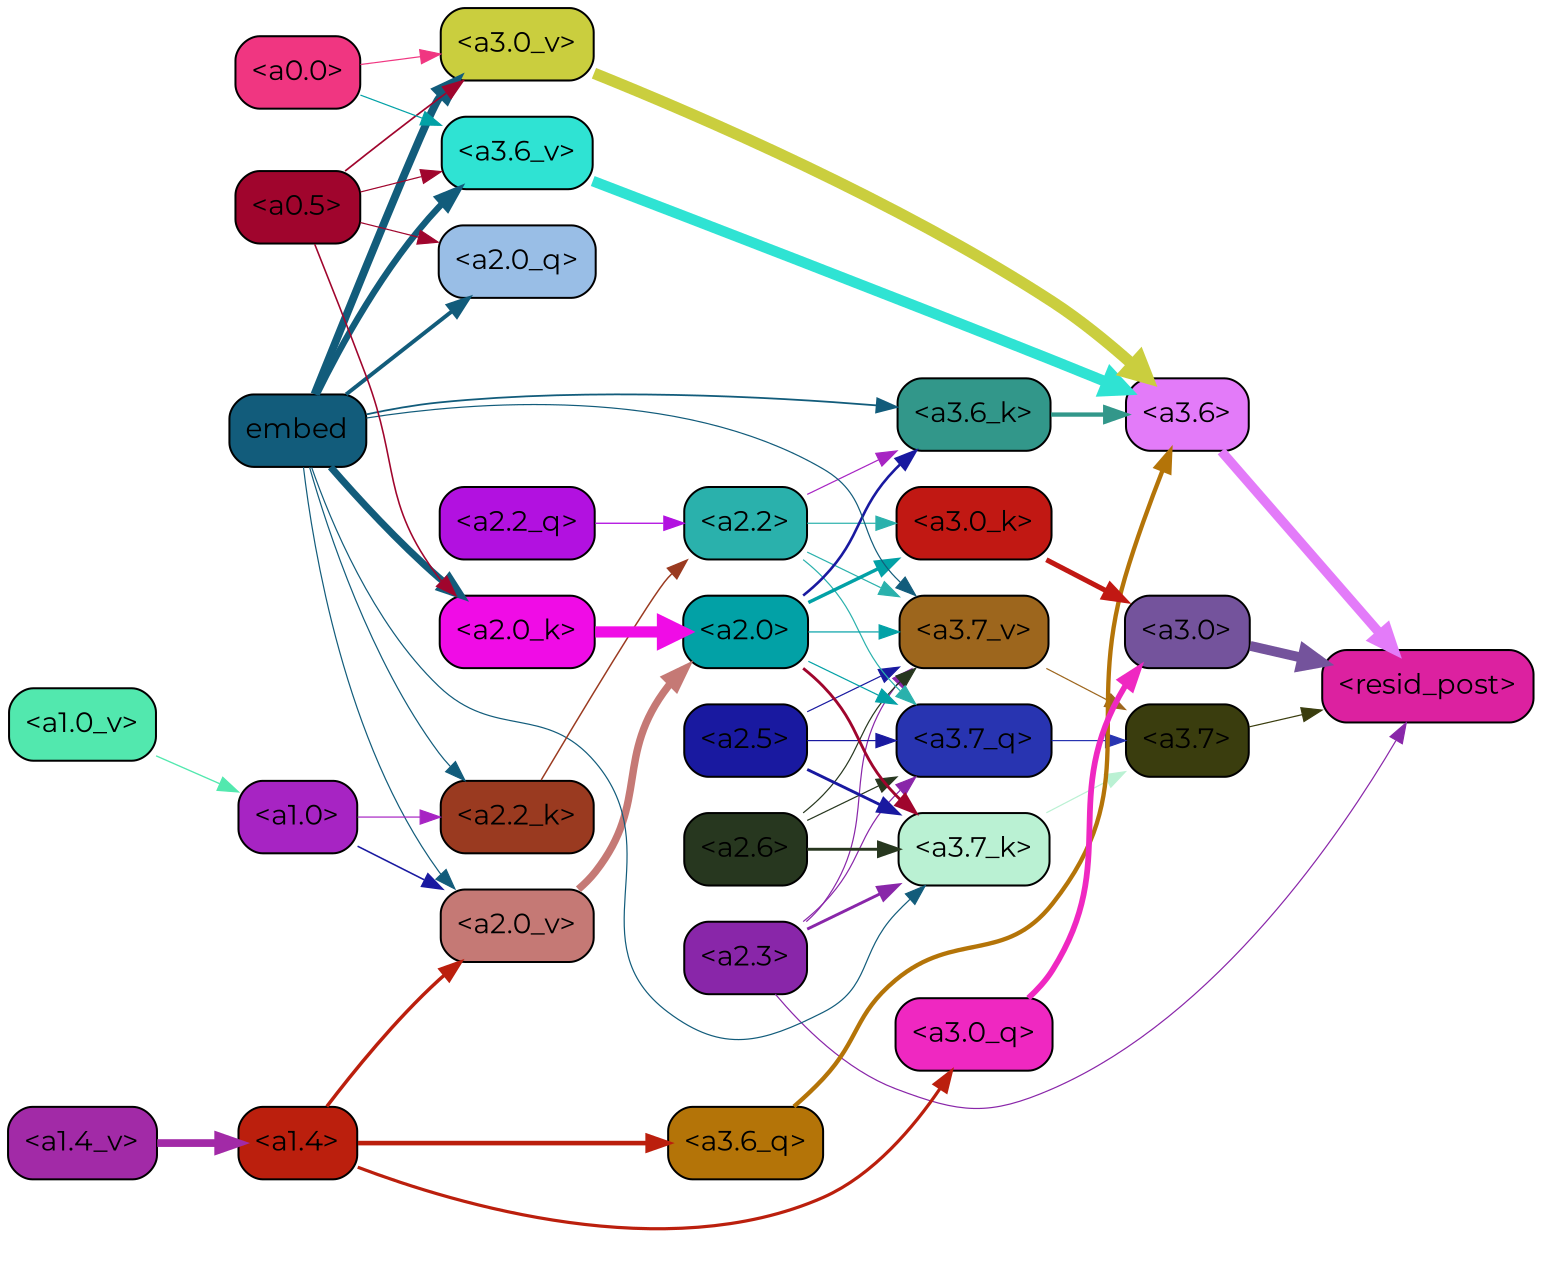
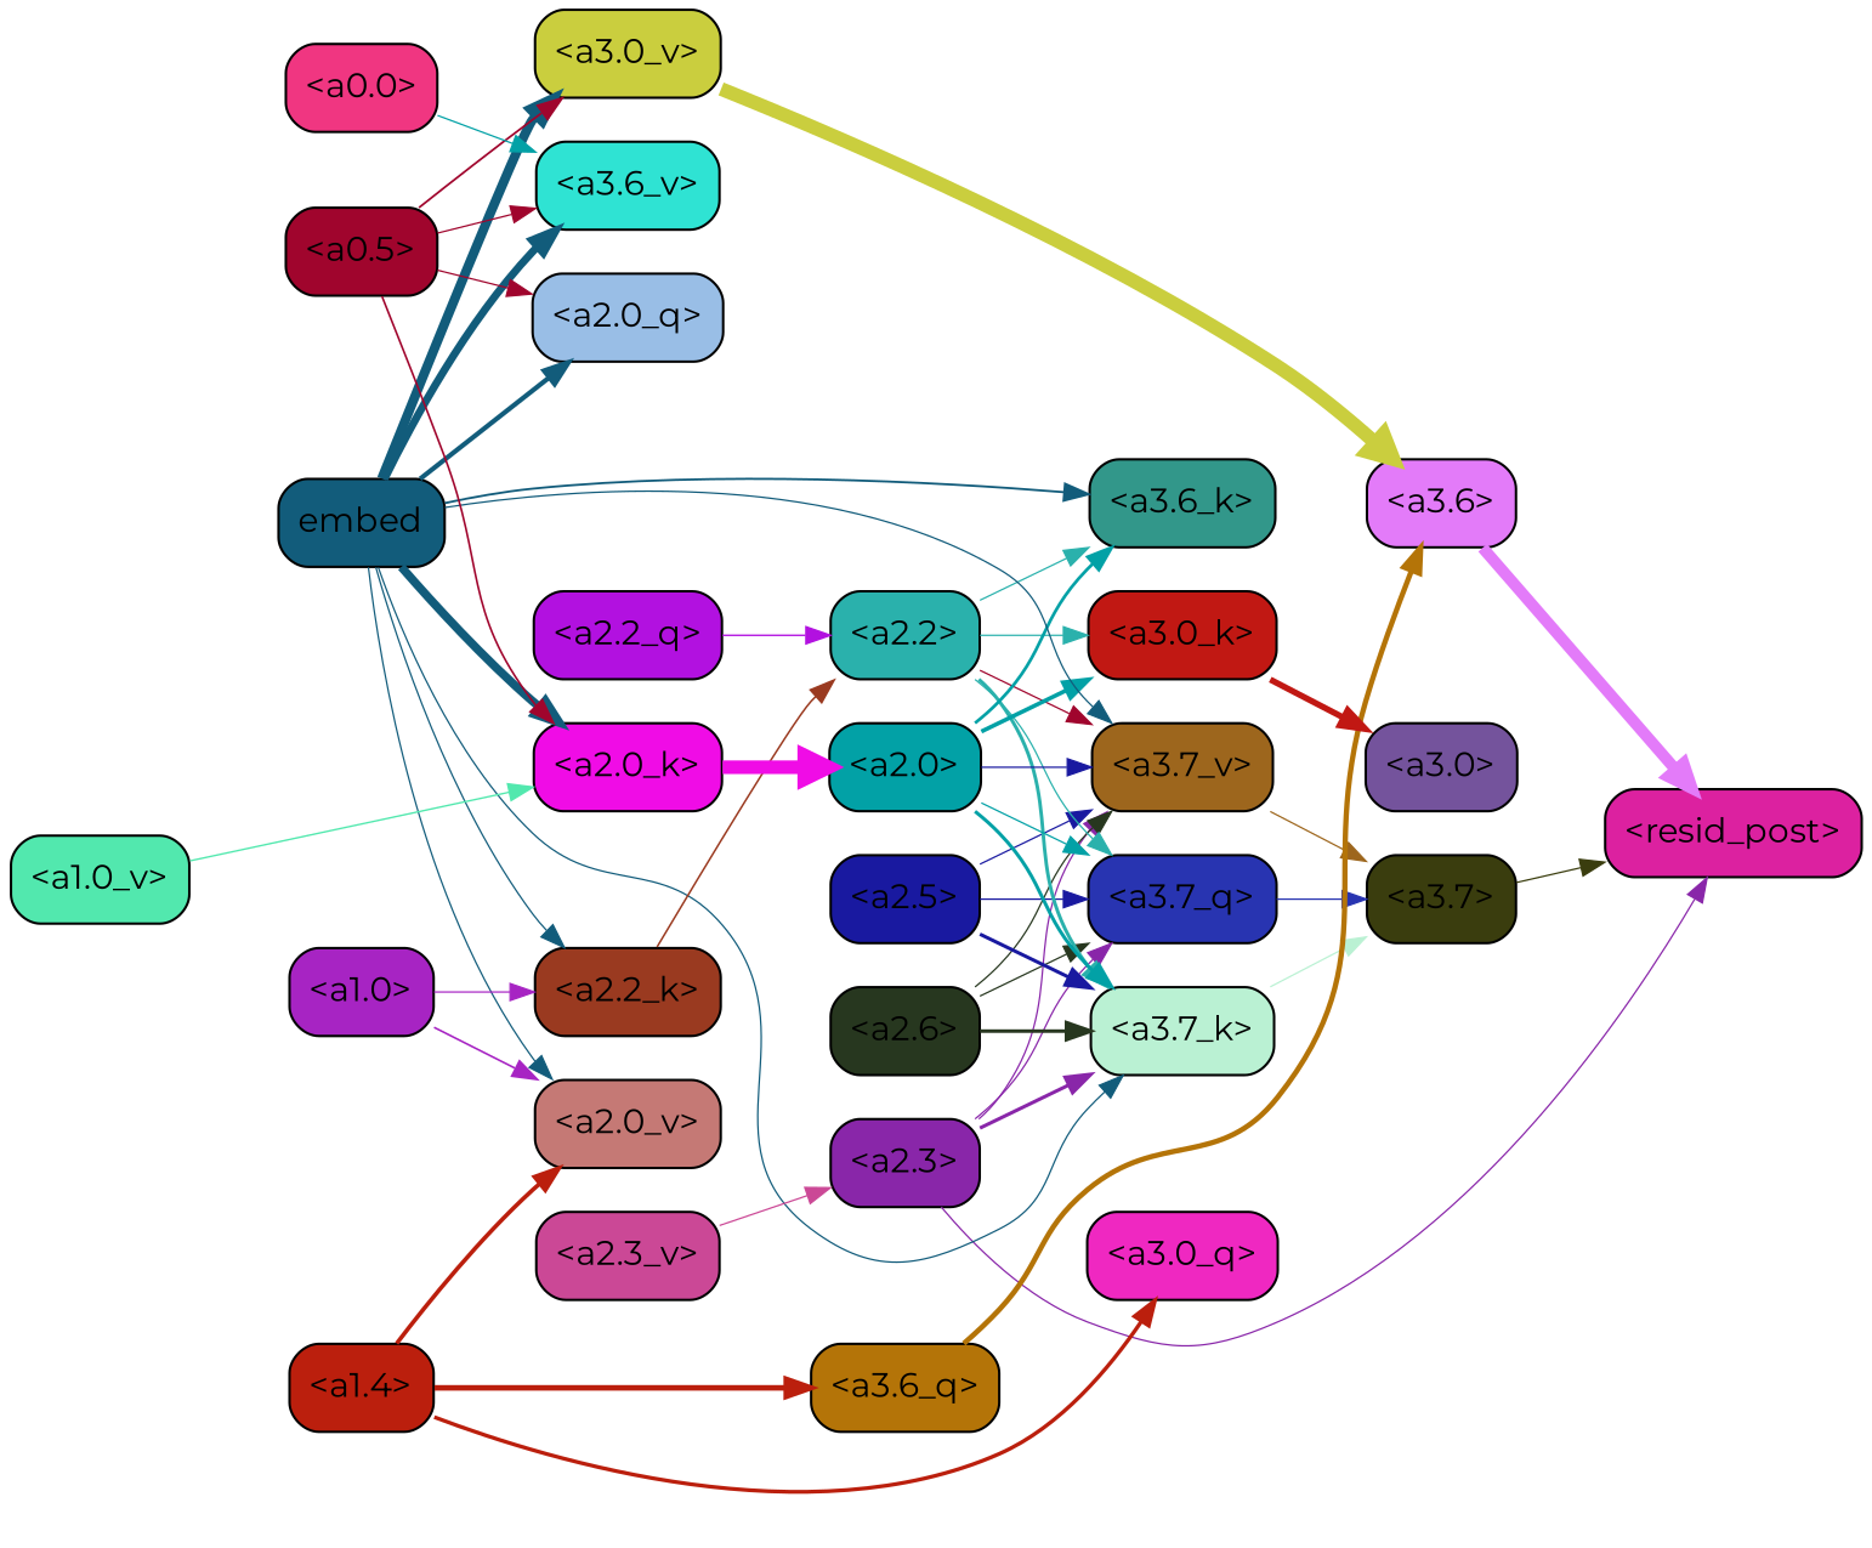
  strict digraph {
    fontname=Montserrat
    rankdir=LR
    splines=true
    node [color=black fontname=Montserrat shape=box style="filled, rounded"]
    edge [color="#125c7b" fontname=Montserrat penwidth=0.6]
    "<a3.7>" [fillcolor="#3a3d0e"]
    "<resid_post>" [fillcolor="#dc21a0"]
    "<a3.6>" [fillcolor="#e37bf9"]
    "<a3.0>" [fillcolor="#74539c"]
    "<a2.3>" [fillcolor="#8926a9"]
    "<a3.7_q>" [fillcolor="#2834b1"]
    "<a3.7_k>" [fillcolor="#baf1d3"]
    "<a3.7_v>" [fillcolor="#9d661d"]
    "<a3.6_q>" [fillcolor="#b47408"]
    "<a3.0_q>" [fillcolor="#ef28c1"]
    "<a3.6_k>" [fillcolor="#32978a"]
    "<a3.0_k>" [fillcolor="#c11813"]
    "<a3.6_v>" [fillcolor="#2fe3d3"]
    "<a3.0_v>" [fillcolor="#cace3e"]
    "<a2.6>" [fillcolor="#27371f"]
    "<a2.5>" [fillcolor="#1919a0"]
    "<a2.2>" [fillcolor="#2ab1ac"]
    "<a2.0>" [fillcolor="#02a1a6"]
    "<a1.4>" [fillcolor="#bb1f0d"]
    "<a2.0_v>" [fillcolor="#c57975"]
    embed [fillcolor="#125c7b"]
    "<a2.0_q>" [fillcolor="#99bee6"]
    "<a2.2_k>" [fillcolor="#9a3a20"]
    "<a2.0_k>" [fillcolor="#f00ce6"]
    "<a0.5>" [fillcolor="#a0052d"]
    "<a0.0>" [fillcolor="#f03681"]
    "<a2.2_q>" [fillcolor="#b211e0"]
+   "<a2.3_v>" [fillcolor="#cb4896"]
    "<a1.0>" [fillcolor="#a724c3"]
-   "<a1.4_v>" [fillcolor="#a22aa7"]
    "<a1.0_v>" [fillcolor="#52e8ae"]
    "<a3.7>" -> "<resid_post>" [color="#3a3d0e"]
    "<a3.6>" -> "<resid_post>" [color="#e37bf9" penwidth=4.746312499046326]
-   "<a3.0>" -> "<resid_post>" [color="#74539c" penwidth=4.896343111991882]
    "<a2.3>" -> "<resid_post>" [color="#8926a9"]
    "<a2.3>" -> "<a3.7_q>" [color="#8926a9"]
    "<a2.3>" -> "<a3.7_k>" [color="#8926a9" penwidth=1.467104621231556]
    "<a2.3>" -> "<a3.7_v>" [color="#8926a9"]
    "<a3.7_q>" -> "<a3.7>" [color="#2834b1"]
    "<a3.7_k>" -> "<a3.7>" [color="#baf1d3"]
    "<a3.7_v>" -> "<a3.7>" [color="#9d661d"]
    "<a3.6_q>" -> "<a3.6>" [color="#b47408" penwidth=2.160832464694977]
-   "<a3.0_q>" -> "<a3.0>" [color="#ef28c1" penwidth=2.870753765106201]
-   "<a3.6_k>" -> "<a3.6>" [color="#32978a" penwidth=2.13908451795578]
    "<a3.0_k>" -> "<a3.0>" [color="#c11813" penwidth=2.520303964614868]
-   "<a3.6_v>" -> "<a3.6>" [color="#2fe3d3" penwidth=5.297133803367615]
    "<a3.0_v>" -> "<a3.6>" [color="#cace3e" penwidth=5.680712580680847]
    "<a2.6>" -> "<a3.7_q>" [color="#27371f"]
    "<a2.6>" -> "<a3.7_k>" [color="#27371f" penwidth=1.4453159049153328]
    "<a2.6>" -> "<a3.7_v>" [color="#27371f"]
    "<a2.5>" -> "<a3.7_q>" [color="#1919a0"]
    "<a2.5>" -> "<a3.7_k>" [color="#1919a0" penwidth=1.4526091292500496]
    "<a2.5>" -> "<a3.7_v>" [color="#1919a0"]
    "<a2.2>" -> "<a3.7_q>" [color="#2ab1ac"]
-   "<a2.2>" -> "<a3.7_v>" [color="#2ab1ac"]
-   "<a2.2>" -> "<a3.6_k>" [color="#a724c3"]
+   "<a2.2>" -> "<a3.7_k>" [color="#2ab1ac" penwidth=1.4310357049107552]
+   "<a2.2>" -> "<a3.7_v>" [color="#a0052d"]
+   "<a2.2>" -> "<a3.6_k>" [color="#2ab1ac"]
    "<a2.2>" -> "<a3.0_k>" [color="#2ab1ac"]
    "<a2.0>" -> "<a3.7_q>" [color="#02a1a6"]
-   "<a2.0>" -> "<a3.7_k>" [color="#a0052d" penwidth=1.4314699843525887]
-   "<a2.0>" -> "<a3.7_v>" [color="#02a1a6"]
-   "<a2.0>" -> "<a3.6_k>" [color="#1919a0" penwidth=1.2950235605239868]
+   "<a2.0>" -> "<a3.7_k>" [color="#02a1a6" penwidth=1.4314699843525887]
+   "<a2.0>" -> "<a3.7_v>" [color="#1919a0"]
+   "<a2.0>" -> "<a3.6_k>" [color="#02a1a6" penwidth=1.2950235605239868]
    "<a2.0>" -> "<a3.0_k>" [color="#02a1a6" penwidth=1.712992787361145]
    "<a1.4>" -> "<a3.6_q>" [color="#bb1f0d" penwidth=2.2719132900238037]
    "<a1.4>" -> "<a3.0_q>" [color="#bb1f0d" penwidth=1.5932877659797668]
    "<a1.4>" -> "<a2.0_v>" [color="#bb1f0d" penwidth=1.7291951477527618]
-   "<a2.0_v>" -> "<a2.0>" [color="#c57975" penwidth=3.7102378383278847]
    embed -> "<a3.7_k>"
    embed -> "<a3.7_v>"
    embed -> "<a3.6_k>" [penwidth=0.891706109046936]
    embed -> "<a3.6_v>" [penwidth=3.1766927242279053]
    embed -> "<a3.0_v>" [penwidth=3.9005755856633186]
    embed -> "<a2.0_v>"
    embed -> "<a2.0_q>" [penwidth=1.9666987657546997]
    embed -> "<a2.2_k>"
    embed -> "<a2.0_k>" [penwidth=3.5067105293273926]
    "<a2.2_k>" -> "<a2.2>" [color="#9a3a20" penwidth=0.7399393804371357]
    "<a2.0_k>" -> "<a2.0>" [color="#f00ce6" penwidth=5.5817058570683]
    "<a0.5>" -> "<a3.6_v>" [color="#a0052d"]
    "<a0.5>" -> "<a3.0_v>" [color="#a0052d" penwidth=0.8493617177009583]
    "<a0.5>" -> "<a2.0_q>" [color="#a0052d"]
    "<a0.5>" -> "<a2.0_k>" [color="#a0052d" penwidth=0.7897228002548218]
    "<a0.0>" -> "<a3.6_v>" [color="#02a1a6"]
-   "<a0.0>" -> "<a3.0_v>" [color="#f03681"]
    "<a2.2_q>" -> "<a2.2>" [color="#b211e0" penwidth=0.6677633281797171]
-   "<a1.0>" -> "<a2.0_v>" [color="#1919a0" penwidth=0.7823128998279572]
+   "<a2.3_v>" -> "<a2.3>" [color="#cb4896"]
+   "<a1.0>" -> "<a2.0_v>" [color="#a724c3" penwidth=0.7823128998279572]
    "<a1.0>" -> "<a2.2_k>" [color="#a724c3"]
-   "<a1.4_v>" -> "<a1.4>" [color="#a22aa7" penwidth=3.84571635723114]
-   "<a1.0_v>" -> "<a1.0>" [color="#52e8ae" penwidth=0.6638844013214111]
+   "<a1.0_v>" -> "<a2.0_k>" [color="#52e8ae" penwidth=0.6638844013214111]
  }
